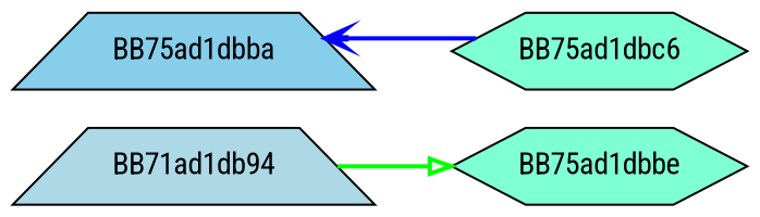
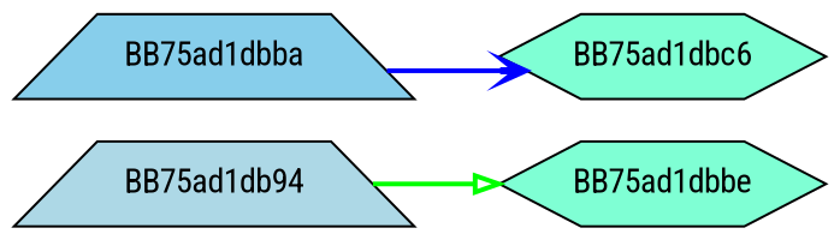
  digraph {
    fontname="Roboto Condensed"
    rankdir=LR
    splines=ortho
    node [fillcolor=aquamarine fontname="Roboto Condensed" shape=trapezium style=filled]
    edge [fontname="Roboto Condensed" style=bold]
-   BB75ad1db94 [fillcolor=lightblue label=BB71ad1db94]
+   BB75ad1db94 [fillcolor=lightblue]
    BB75ad1dbbe [shape=hexagon]
    BB75ad1dbba [fillcolor=skyblue]
    BB75ad1dbc6 [shape=hexagon]
    BB75ad1db94 -> BB75ad1dbbe [arrowhead=onormal color=green]
-   BB75ad1dbc6 -> BB75ad1dbba [arrowhead=vee color=blue]
+   BB75ad1dbba -> BB75ad1dbc6 [arrowhead=vee color=blue]
  }
